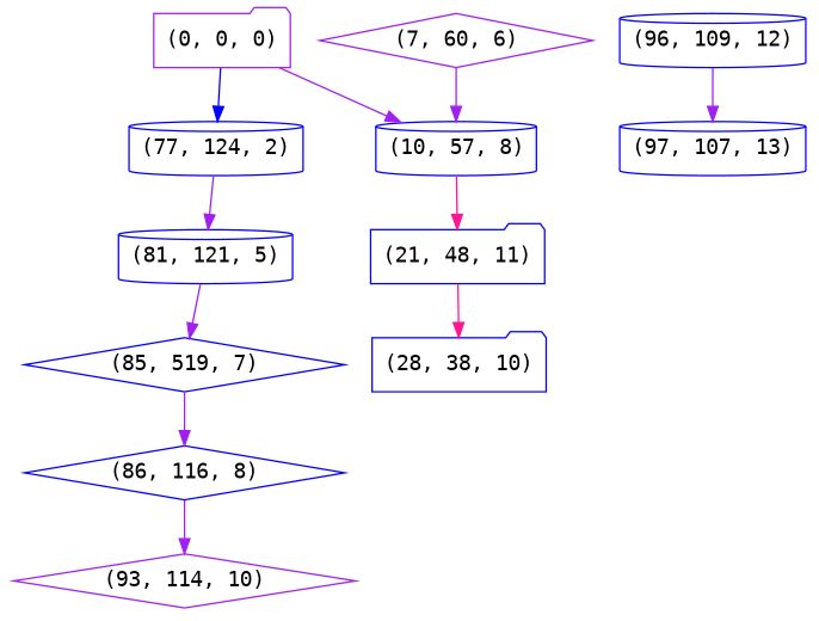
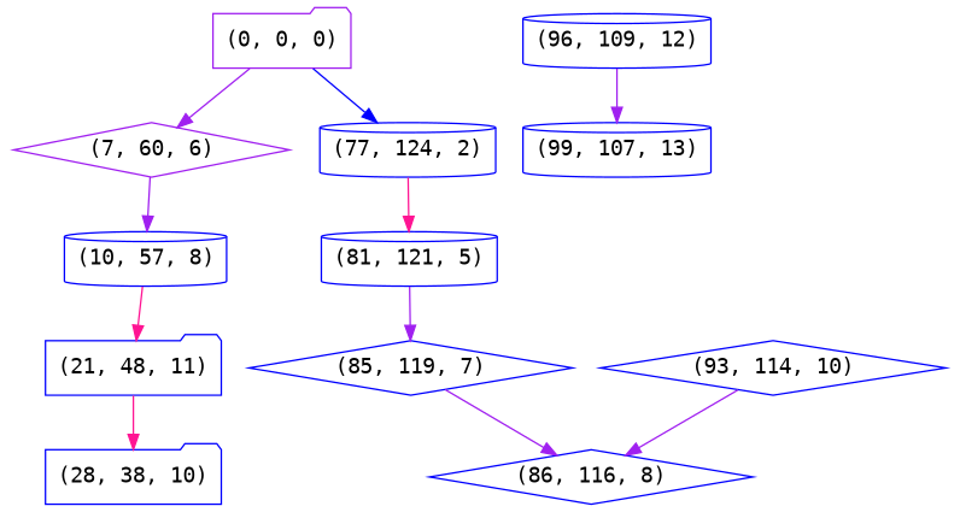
  digraph {
    fontname="DejaVu Sans Mono"
    node [color=blue fontname="DejaVu Sans Mono" shape=cylinder]
    edge [color=purple fontname="DejaVu Sans Mono"]
    "(0, 0, 0)" [color=purple shape=folder]
    "(7, 60, 6)" [color=purple shape=diamond]
    "(77, 124, 2)"
    "(10, 57, 8)"
    "(81, 121, 5)"
    "(21, 48, 11)" [shape=folder]
    n7 [label="(28, 38, 10)" shape=folder]
-   "(85, 119, 7)" [shape=diamond label="(85, 519, 7)"]
+   "(85, 119, 7)" [shape=diamond]
    "(86, 116, 8)" [shape=diamond]
-   "(93, 114, 10)" [color=purple shape=diamond]
+   "(93, 114, 10)" [shape=diamond]
    "(96, 109, 12)"
-   "(97, 107, 13)"
-   "(0, 0, 0)" -> "(10, 57, 8)"
+   "(97, 107, 13)" [label="(99, 107, 13)"]
+   "(0, 0, 0)" -> "(7, 60, 6)"
    "(0, 0, 0)" -> "(77, 124, 2)" [color=blue]
    "(7, 60, 6)" -> "(10, 57, 8)"
-   "(77, 124, 2)" -> "(81, 121, 5)"
+   "(77, 124, 2)" -> "(81, 121, 5)" [color=deeppink]
    "(10, 57, 8)" -> "(21, 48, 11)" [color=deeppink]
    "(81, 121, 5)" -> "(85, 119, 7)"
    "(21, 48, 11)" -> n7 [color=deeppink]
    "(85, 119, 7)" -> "(86, 116, 8)"
-   "(86, 116, 8)" -> "(93, 114, 10)"
+   "(93, 114, 10)" -> "(86, 116, 8)"
    "(96, 109, 12)" -> "(97, 107, 13)"
  }
